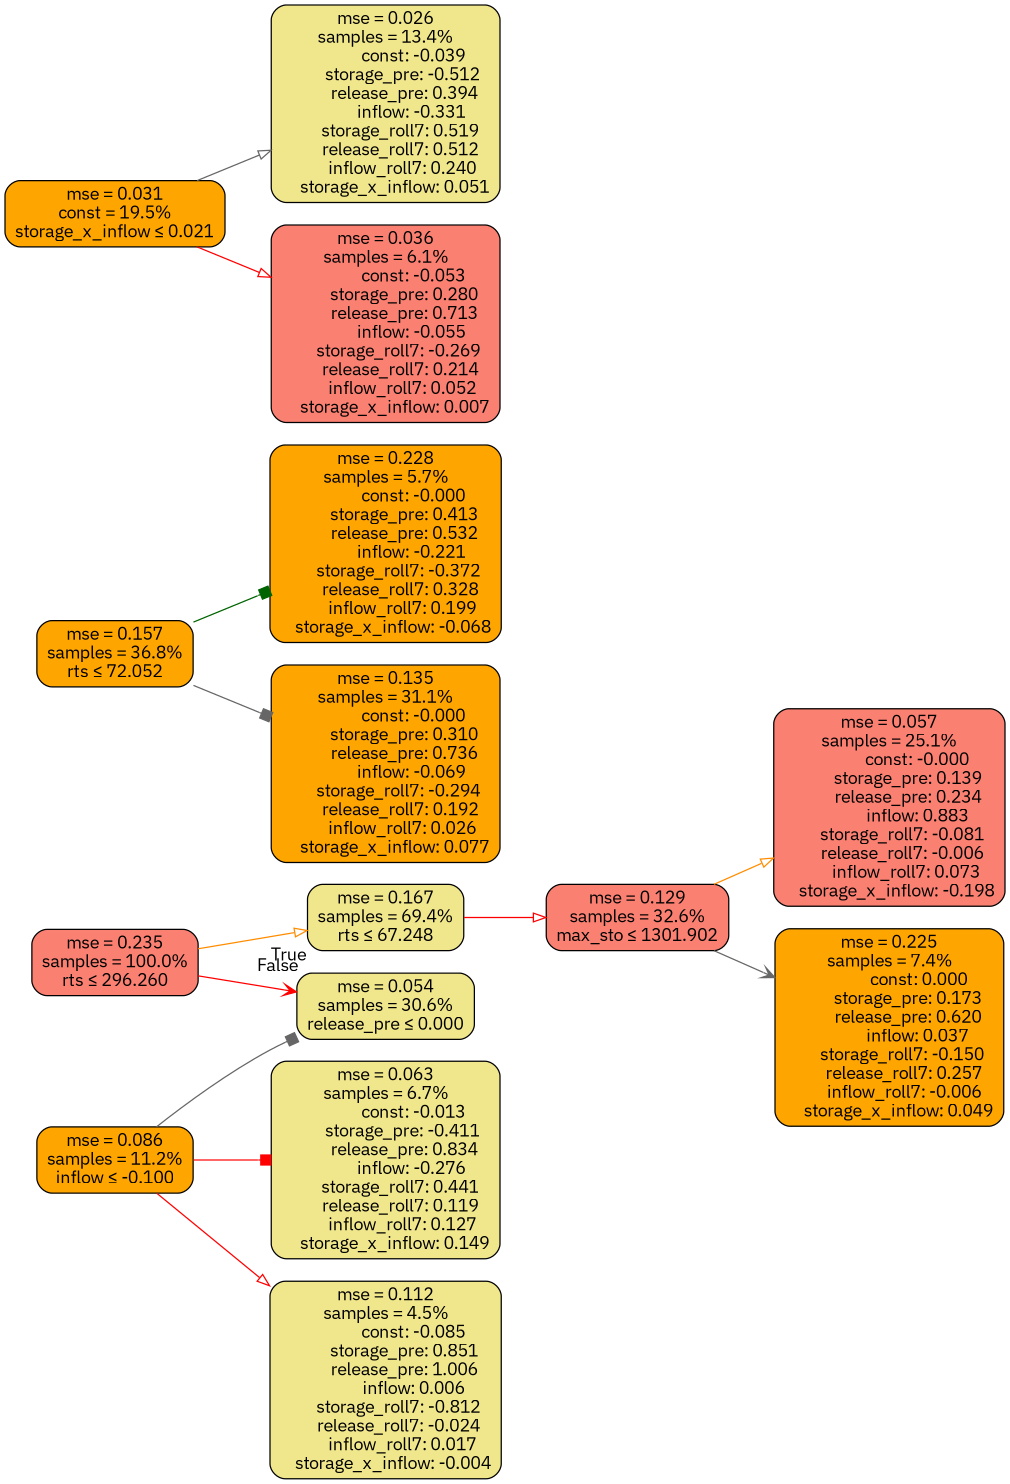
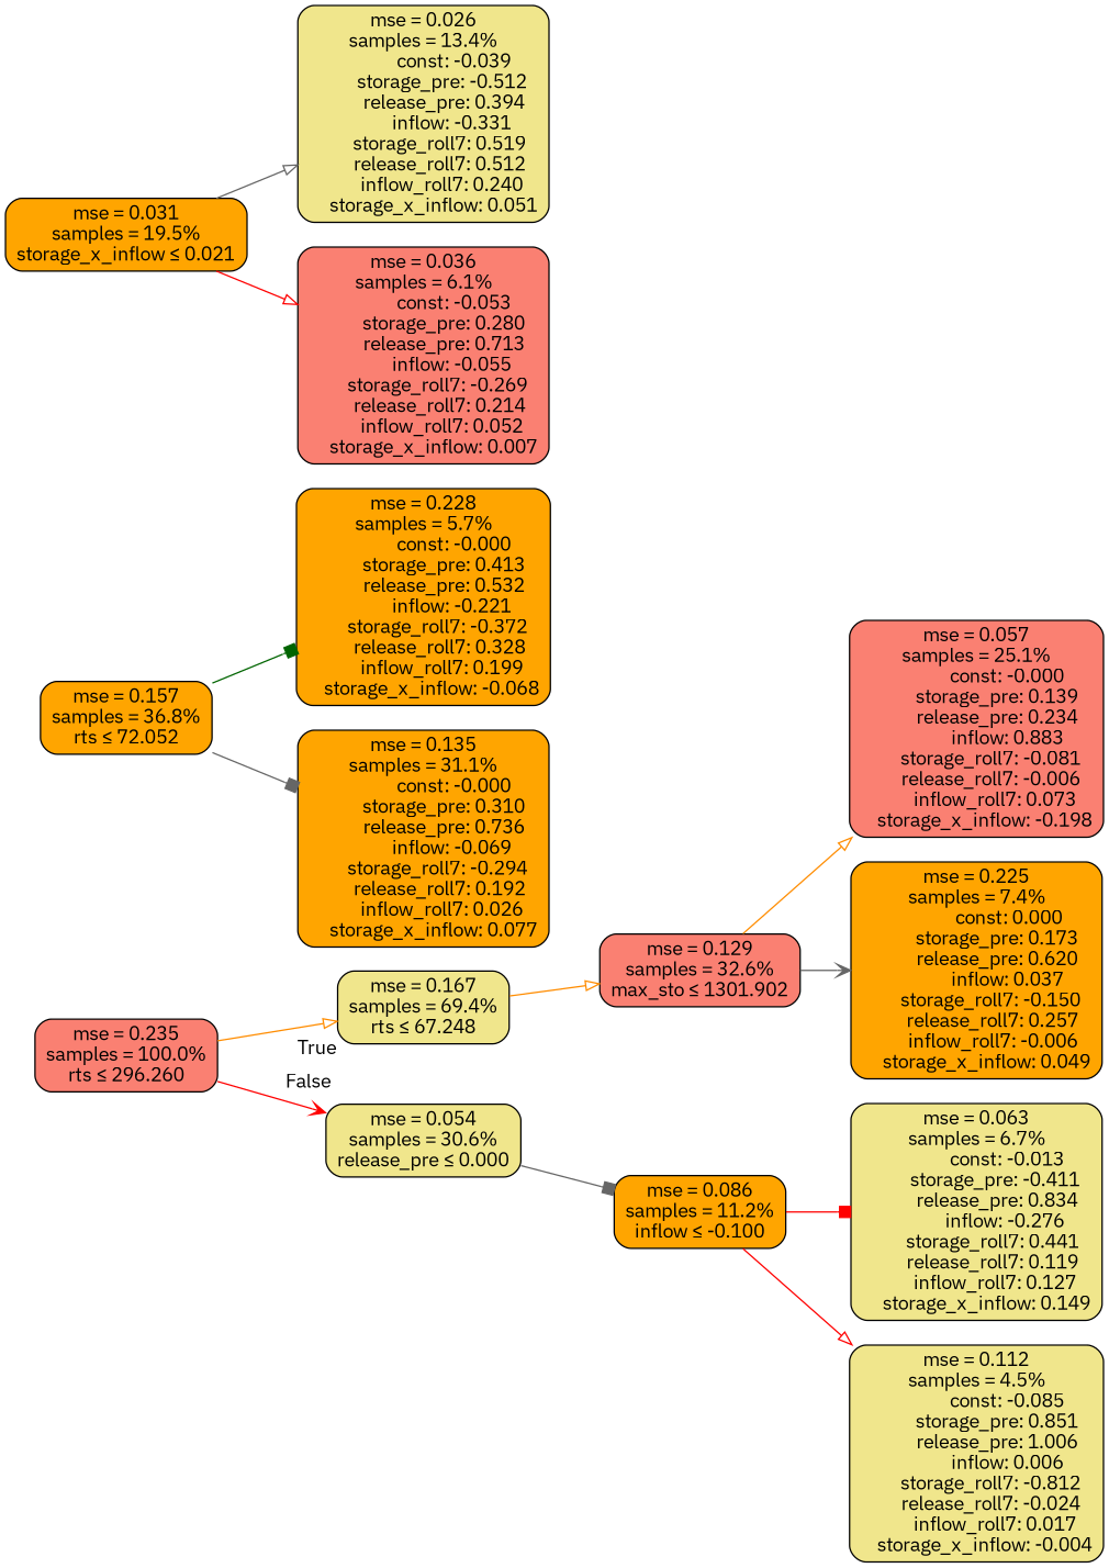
  digraph {
    fontname="IBM Plex Sans"
    rankdir=LR
    node [color=black fillcolor=orange fontname="IBM Plex Sans" shape=rectangle style="filled, rounded"]
    edge [arrowhead=onormal color=red fontname="IBM Plex Sans"]
    n1 [fillcolor=salmon label="mse = 0.235\nsamples = 100.0%\nrts &le; 296.260"]
    n2 [fillcolor=khaki label="mse = 0.167\nsamples = 69.4%\nrts &le; 67.248"]
    n3 [fillcolor=khaki label="mse = 0.054\nsamples = 30.6%\nrelease_pre &le; 0.000"]
    n4 [fillcolor=salmon label="mse = 0.129\nsamples = 32.6%\nmax_sto &le; 1301.902"]
    n5 [label="mse = 0.086\nsamples = 11.2%\ninflow &le; -0.100"]
    n6 [fillcolor=salmon label="mse = 0.057\nsamples = 25.1%\n               const: -0.000\n          storage_pre: 0.139\n          release_pre: 0.234\n               inflow: 0.883\n       storage_roll7: -0.081\n       release_roll7: -0.006\n         inflow_roll7: 0.073\n    storage_x_inflow: -0.198"]
    n7 [label="mse = 0.225\nsamples = 7.4%\n                const: 0.000\n          storage_pre: 0.173\n          release_pre: 0.620\n               inflow: 0.037\n       storage_roll7: -0.150\n        release_roll7: 0.257\n        inflow_roll7: -0.006\n     storage_x_inflow: 0.049"]
    n8 [label="mse = 0.157\nsamples = 36.8%\nrts &le; 72.052"]
    n9 [label="mse = 0.228\nsamples = 5.7%\n               const: -0.000\n          storage_pre: 0.413\n          release_pre: 0.532\n              inflow: -0.221\n       storage_roll7: -0.372\n        release_roll7: 0.328\n         inflow_roll7: 0.199\n    storage_x_inflow: -0.068"]
    n10 [label="mse = 0.135\nsamples = 31.1%\n               const: -0.000\n          storage_pre: 0.310\n          release_pre: 0.736\n              inflow: -0.069\n       storage_roll7: -0.294\n        release_roll7: 0.192\n         inflow_roll7: 0.026\n     storage_x_inflow: 0.077"]
-   n11 [label="mse = 0.031\nconst = 19.5%\nstorage_x_inflow &le; 0.021"]
+   n11 [label="mse = 0.031\nsamples = 19.5%\nstorage_x_inflow &le; 0.021"]
    n12 [fillcolor=khaki label="mse = 0.026\nsamples = 13.4%\n               const: -0.039\n         storage_pre: -0.512\n          release_pre: 0.394\n              inflow: -0.331\n        storage_roll7: 0.519\n        release_roll7: 0.512\n         inflow_roll7: 0.240\n     storage_x_inflow: 0.051"]
    n13 [fillcolor=salmon label="mse = 0.036\nsamples = 6.1%\n               const: -0.053\n          storage_pre: 0.280\n          release_pre: 0.713\n              inflow: -0.055\n       storage_roll7: -0.269\n        release_roll7: 0.214\n         inflow_roll7: 0.052\n     storage_x_inflow: 0.007"]
    n14 [fillcolor=khaki label="mse = 0.063\nsamples = 6.7%\n               const: -0.013\n         storage_pre: -0.411\n          release_pre: 0.834\n              inflow: -0.276\n        storage_roll7: 0.441\n        release_roll7: 0.119\n         inflow_roll7: 0.127\n     storage_x_inflow: 0.149"]
    n15 [fillcolor=khaki label="mse = 0.112\nsamples = 4.5%\n               const: -0.085\n          storage_pre: 0.851\n          release_pre: 1.006\n               inflow: 0.006\n       storage_roll7: -0.812\n       release_roll7: -0.024\n         inflow_roll7: 0.017\n    storage_x_inflow: -0.004"]
    n1 -> n2 [color=darkorange headlabel=True labelangle=45 labeldistance=2.5]
    n1 -> n3 [arrowhead=vee headlabel=False labelangle=-45 labeldistance=2.5]
-   n2 -> n4
-   n5 -> n3 [arrowhead=box color=gray40]
+   n2 -> n4 [color=darkorange]
+   n3 -> n5 [arrowhead=box color=gray40]
    n4 -> n6 [color=darkorange]
    n4 -> n7 [arrowhead=vee color=gray40]
    n5 -> n14 [arrowhead=box]
    n5 -> n15
    n8 -> n9 [arrowhead=box color=darkgreen]
    n8 -> n10 [arrowhead=box color=gray40]
    n11 -> n12 [color=gray40]
    n11 -> n13
  }
